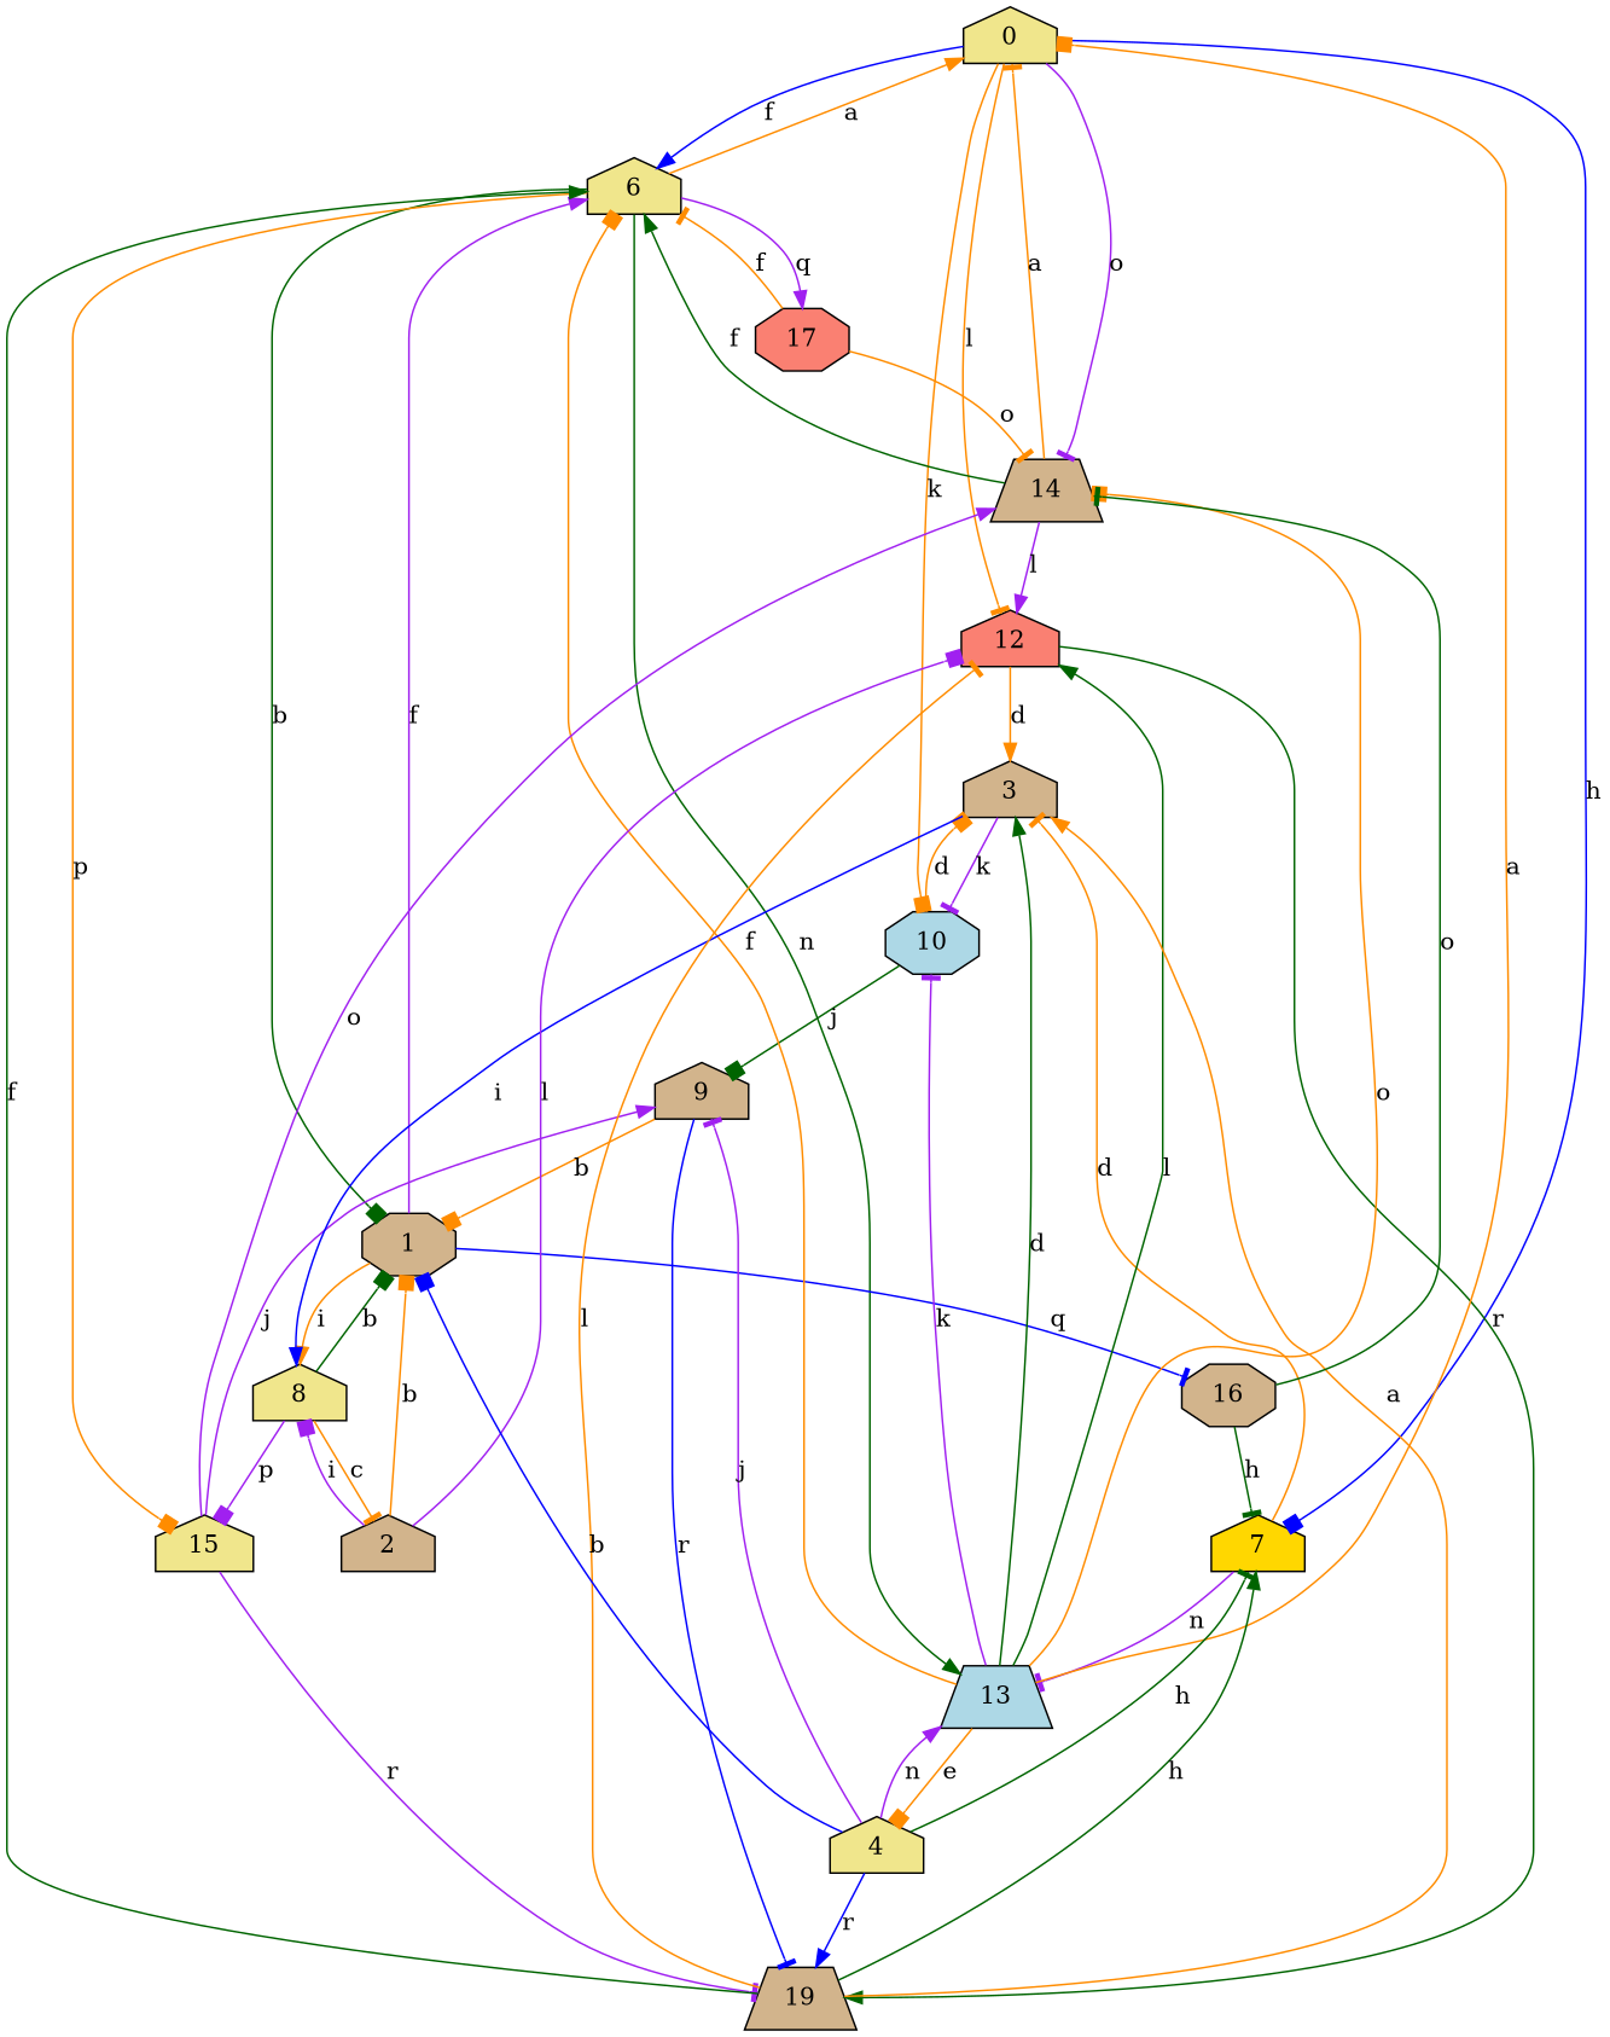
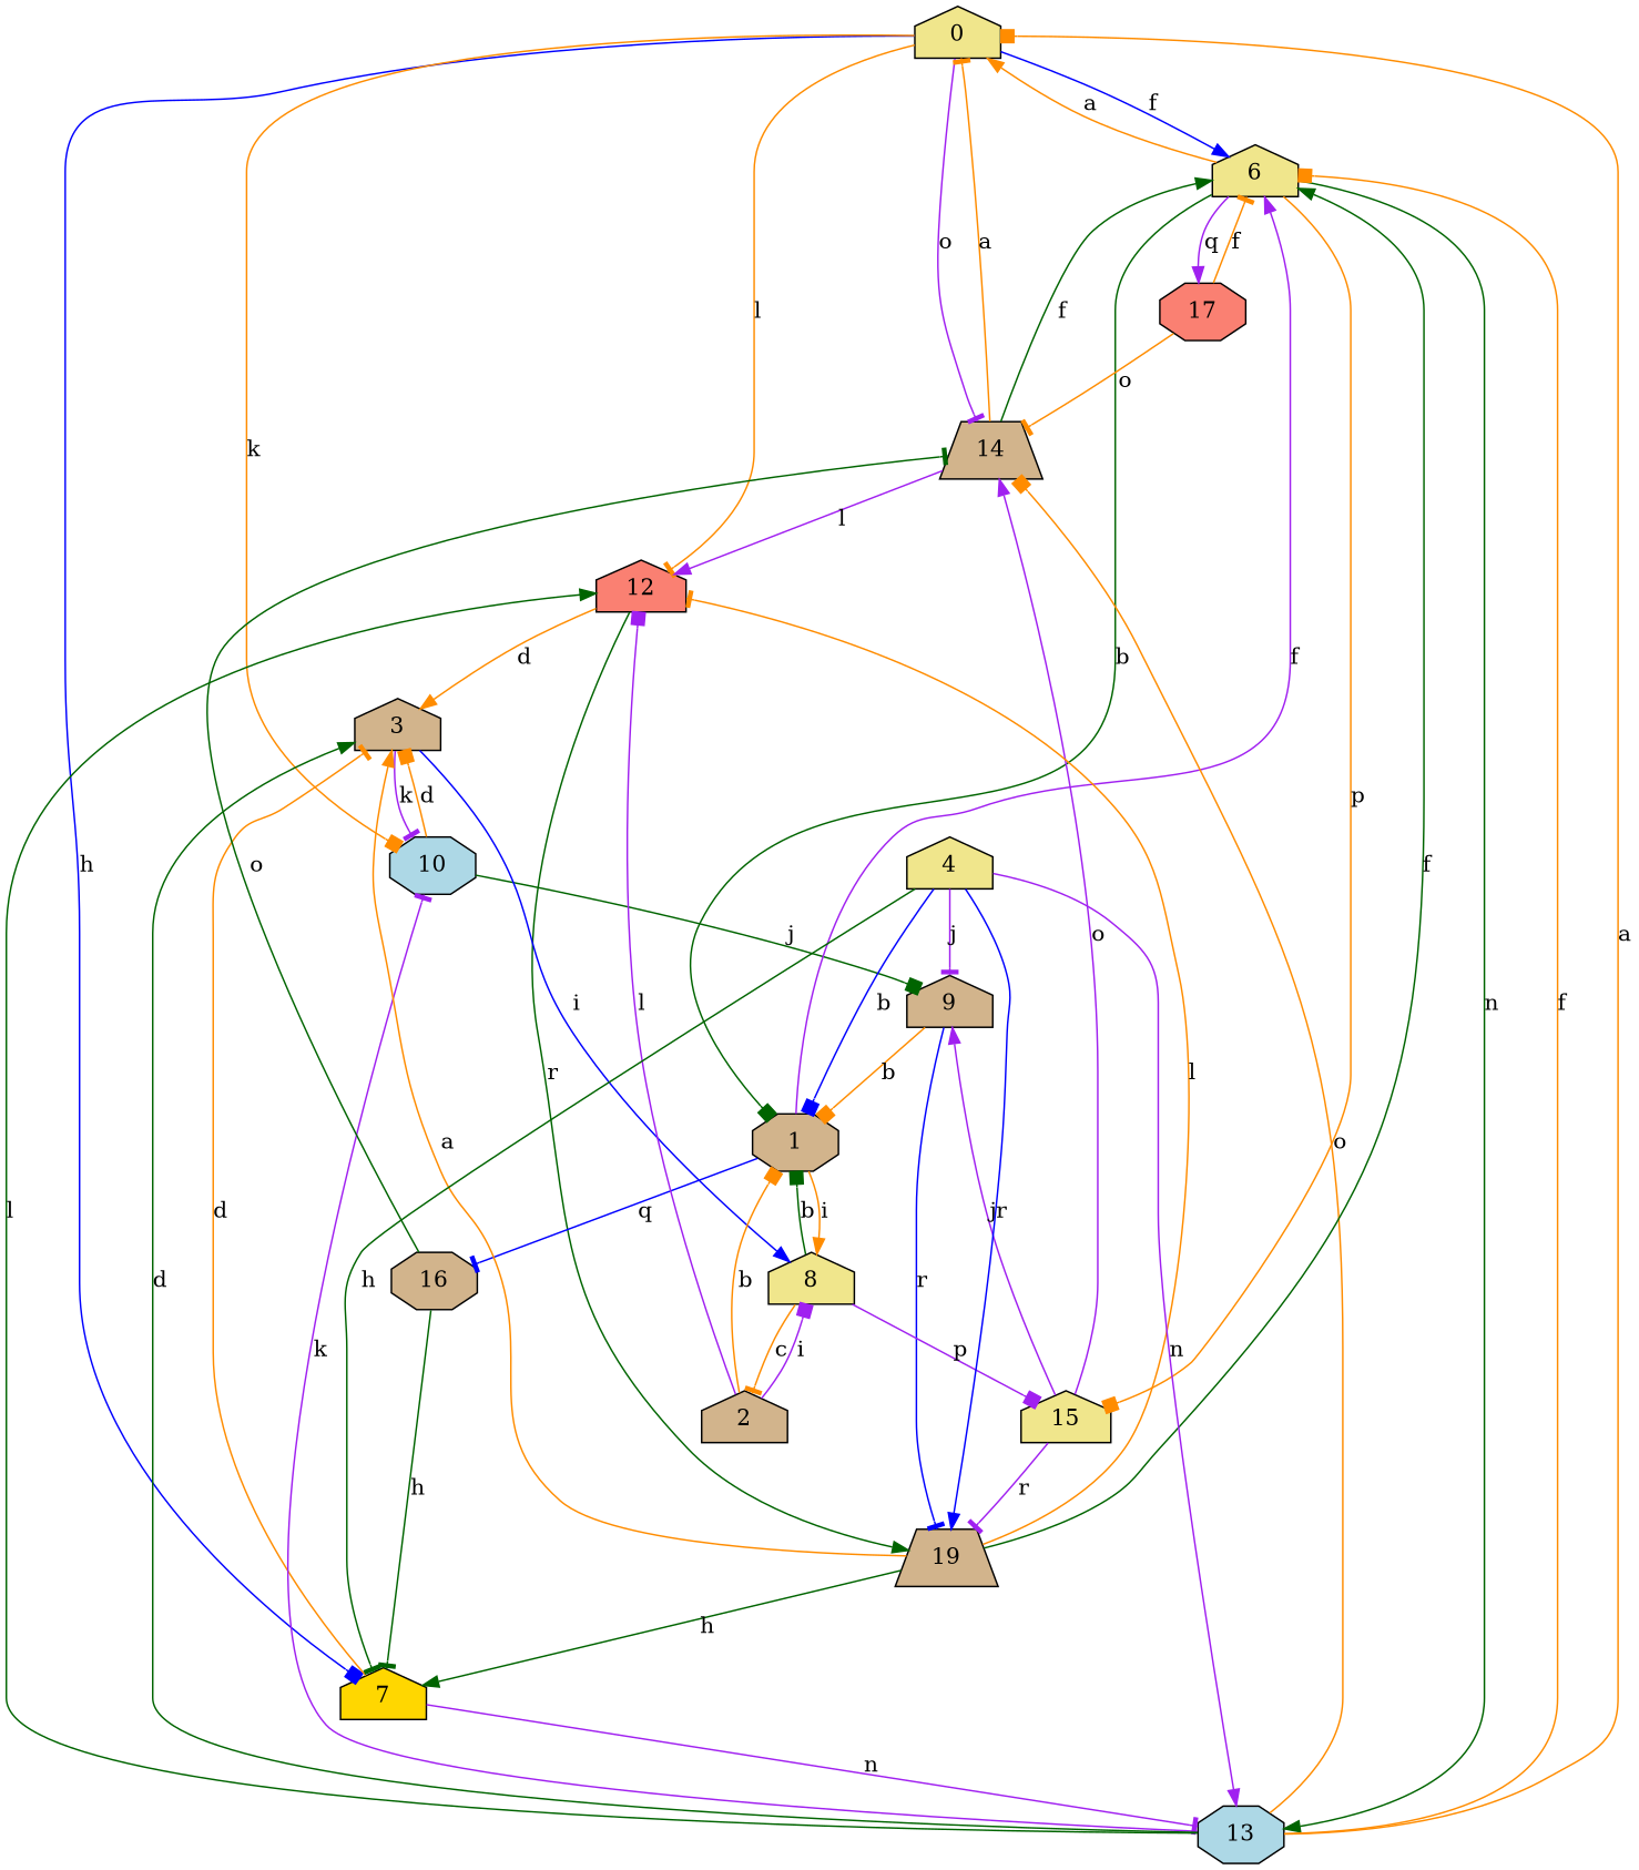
  strict digraph {
    node [fillcolor=tan shape=house style=filled]
    edge [arrowhead=normal color=darkorange]
    0 [fillcolor=khaki]
    6 [fillcolor=khaki]
    7 [fillcolor=gold]
    10 [fillcolor=lightblue shape=octagon]
    12 [fillcolor=salmon]
    14 [shape=trapezium]
    1 [shape=octagon]
-   13 [fillcolor=lightblue shape=trapezium]
+   13 [fillcolor=lightblue shape=octagon]
    15 [fillcolor=khaki]
    17 [fillcolor=salmon shape=octagon]
    3
    9
    19 [shape=trapezium]
    8 [fillcolor=khaki]
    16 [shape=octagon]
    2
    4 [fillcolor=khaki]
    0 -> 6 [color=blue label=f]
    0 -> 7 [arrowhead=box color=blue label=h]
    0 -> 10 [arrowhead=box label=k]
    0 -> 12 [arrowhead=tee label=l]
    0 -> 14 [arrowhead=tee color=purple label=o]
    6 -> 0 [label=a]
    6 -> 1 [arrowhead=box color=darkgreen label=b]
    6 -> 13 [color=darkgreen label=n]
    6 -> 15 [arrowhead=box label=p]
    6 -> 17 [color=purple label=q]
    7 -> 13 [arrowhead=tee color=purple label=n]
    7 -> 3 [arrowhead=tee label=d]
    10 -> 3 [arrowhead=box label=d]
    10 -> 9 [arrowhead=box color=darkgreen label=j]
    12 -> 3 [label=d]
    12 -> 19 [color=darkgreen label=r]
    14 -> 0 [arrowhead=tee label=a]
    14 -> 6 [color=darkgreen label=f]
    14 -> 12 [color=purple label=l]
    1 -> 6 [color=purple label=f]
    1 -> 8 [label=i]
    1 -> 16 [arrowhead=tee color=blue label=q]
    13 -> 0 [arrowhead=box label=a]
    13 -> 6 [arrowhead=box label=f]
    13 -> 10 [arrowhead=tee color=purple label=k]
    13 -> 12 [color=darkgreen label=l]
    13 -> 14 [arrowhead=box label=o]
    13 -> 3 [color=darkgreen label=d]
-   13 -> 4 [arrowhead=box label=e]
    15 -> 14 [color=purple label=o]
    15 -> 9 [color=purple label=j]
    15 -> 19 [arrowhead=tee color=purple label=r]
    17 -> 6 [arrowhead=tee label=f]
    17 -> 14 [arrowhead=tee label=o]
    3 -> 10 [arrowhead=tee color=purple label=k]
    3 -> 8 [color=blue label=i]
    9 -> 1 [arrowhead=box label=b]
    9 -> 19 [arrowhead=tee color=blue label=r]
    19 -> 6 [color=darkgreen label=f]
    19 -> 7 [color=darkgreen label=h]
    19 -> 12 [arrowhead=tee label=l]
    19 -> 3 [label=a]
    8 -> 1 [arrowhead=box color=darkgreen label=b]
    8 -> 15 [arrowhead=box color=purple label=p]
    8 -> 2 [arrowhead=tee label=c]
    16 -> 7 [arrowhead=tee color=darkgreen label=h]
    16 -> 14 [arrowhead=tee color=darkgreen label=o]
    2 -> 12 [arrowhead=box color=purple label=l]
    2 -> 1 [arrowhead=box label=b]
    2 -> 8 [arrowhead=box color=purple label=i]
    4 -> 7 [arrowhead=tee color=darkgreen label=h]
    4 -> 1 [arrowhead=box color=blue label=b]
    4 -> 13 [color=purple label=n]
    4 -> 9 [arrowhead=tee color=purple label=j]
    4 -> 19 [color=blue label=r]
  }
